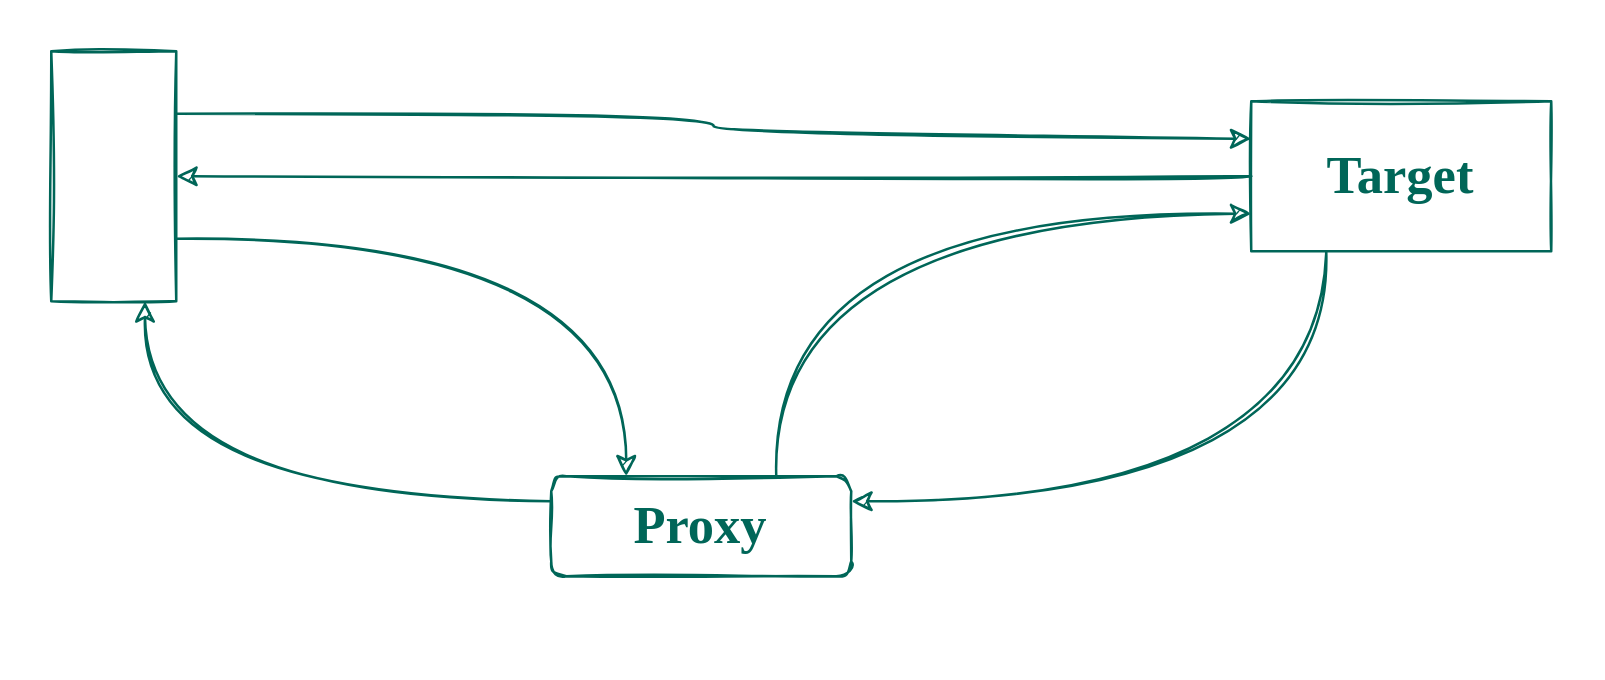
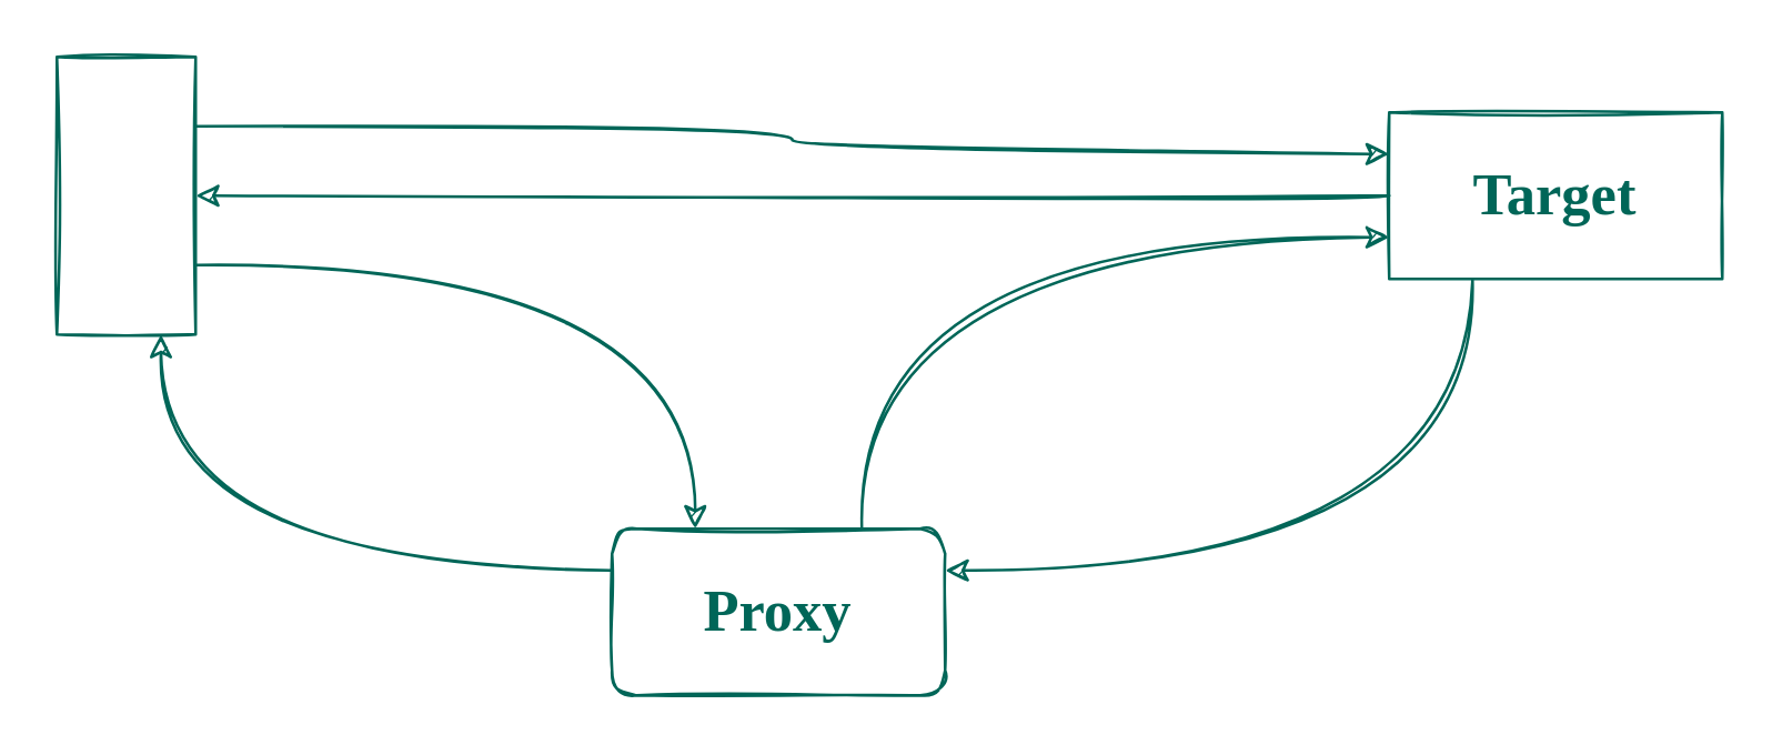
  <mxCell id="0" />
  <mxCell id="1" parent="0" />
  <mxCell id="2" value="" style="edgeStyle=orthogonalEdgeStyle;curved=1;rounded=1;sketch=1;orthogonalLoop=1;jettySize=auto;html=1;strokeColor=#006658;fillColor=#21C0A5;fontColor=#5C5C5C;entryX=0;entryY=0.75;entryDx=0;entryDy=0;exitX=0.75;exitY=0;exitDx=0;exitDy=0;" edge="1" parent="1" source="3" target="4"><mxGeometry relative="1" as="geometry"><mxPoint x="480" y="200" as="targetPoint" /></mxGeometry></mxCell>
- <mxCell id="3" value="&lt;font face=&quot;Comic Sans MS&quot; color=&quot;#006658&quot;&gt;&lt;b style=&quot;font-size: 21px&quot;&gt;Proxy&lt;/b&gt;&lt;/font&gt;" style="whiteSpace=wrap;html=1;strokeColor=#006658;fontColor=#5C5C5C;sketch=1;rounded=1;fillStyle=auto;fillColor=none;" vertex="1" parent="1"><mxGeometry x="220" y="190" width="120" height="40" as="geometry" /></mxCell>
+ <mxCell id="3" value="&lt;font face=&quot;Comic Sans MS&quot; color=&quot;#006658&quot;&gt;&lt;b style=&quot;font-size: 21px&quot;&gt;Proxy&lt;/b&gt;&lt;/font&gt;" style="whiteSpace=wrap;html=1;strokeColor=#006658;fontColor=#5C5C5C;sketch=1;rounded=1;fillStyle=auto;fillColor=none;" vertex="1" parent="1"><mxGeometry x="220" y="190" width="120" height="60" as="geometry" /></mxCell>
  <mxCell id="4" value="&lt;font face=&quot;Comic Sans MS&quot; color=&quot;#006658&quot;&gt;&lt;b style=&quot;font-size: 21px&quot;&gt;Target&lt;/b&gt;&lt;/font&gt;" style="whiteSpace=wrap;html=1;strokeColor=#006658;fontColor=#5C5C5C;sketch=1;fillColor=none;rounded=0;" vertex="1" parent="1"><mxGeometry x="500" y="40" width="120" height="60" as="geometry" /></mxCell>
  <mxCell id="5" value="" style="edgeStyle=orthogonalEdgeStyle;curved=1;rounded=1;sketch=1;orthogonalLoop=1;jettySize=auto;html=1;strokeColor=#006658;fillColor=#21C0A5;fontColor=#5C5C5C;entryX=0.25;entryY=0;entryDx=0;entryDy=0;exitX=1;exitY=0.75;exitDx=0;exitDy=0;" edge="1" parent="1" source="10" target="3"><mxGeometry relative="1" as="geometry"><mxPoint x="30" y="80" as="sourcePoint" /><mxPoint x="200" y="69.5" as="targetPoint" /></mxGeometry></mxCell>
  <mxCell id="6" value="" style="edgeStyle=orthogonalEdgeStyle;sketch=1;orthogonalLoop=1;jettySize=auto;html=1;strokeColor=#006658;fillColor=#21C0A5;fontColor=#5C5C5C;entryX=1;entryY=0.25;entryDx=0;entryDy=0;exitX=0.25;exitY=1;exitDx=0;exitDy=0;curved=1;" edge="1" parent="1" source="4" target="3"><mxGeometry relative="1" as="geometry"><mxPoint x="500" y="90" as="sourcePoint" /><mxPoint x="330" y="90" as="targetPoint" /></mxGeometry></mxCell>
  <mxCell id="7" value="" style="edgeStyle=orthogonalEdgeStyle;curved=1;rounded=1;sketch=1;orthogonalLoop=1;jettySize=auto;html=1;strokeColor=#006658;fillColor=#21C0A5;fontColor=#5C5C5C;entryX=0.75;entryY=1;entryDx=0;entryDy=0;exitX=0;exitY=0.25;exitDx=0;exitDy=0;" edge="1" parent="1" source="3" target="10"><mxGeometry relative="1" as="geometry"><mxPoint x="200" y="100" as="sourcePoint" /><mxPoint x="30" y="100" as="targetPoint" /></mxGeometry></mxCell>
  <mxCell id="8" value="" style="edgeStyle=orthogonalEdgeStyle;curved=1;rounded=1;sketch=1;orthogonalLoop=1;jettySize=auto;html=1;strokeColor=#006658;fillColor=#21C0A5;fontColor=#5C5C5C;entryX=0;entryY=0.25;entryDx=0;entryDy=0;exitX=1;exitY=0.25;exitDx=0;exitDy=0;" edge="1" parent="1" source="10" target="4"><mxGeometry relative="1" as="geometry"><mxPoint x="20" y="10" as="sourcePoint" /><mxPoint x="253" y="190" as="targetPoint" /></mxGeometry></mxCell>
  <mxCell id="9" value="" style="edgeStyle=orthogonalEdgeStyle;curved=1;rounded=1;sketch=1;orthogonalLoop=1;jettySize=auto;html=1;strokeColor=#006658;fillColor=#21C0A5;fontColor=#5C5C5C;exitX=0;exitY=0.5;exitDx=0;exitDy=0;entryX=1;entryY=0.5;entryDx=0;entryDy=0;" edge="1" parent="1" source="4" target="10"><mxGeometry relative="1" as="geometry"><mxPoint x="223" y="205" as="sourcePoint" /><mxPoint x="20" y="50" as="targetPoint" /></mxGeometry></mxCell>
  <mxCell id="10" value="" style="rounded=0;whiteSpace=wrap;html=1;sketch=1;strokeColor=#006658;fontColor=#5C5C5C;fillColor=none;" vertex="1" parent="1"><mxGeometry x="20" y="20" width="50" height="100" as="geometry" /></mxCell>
